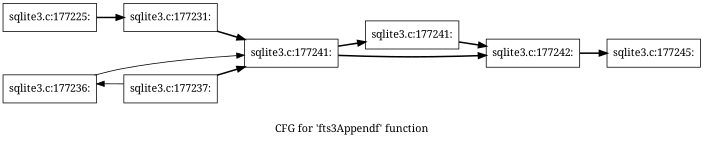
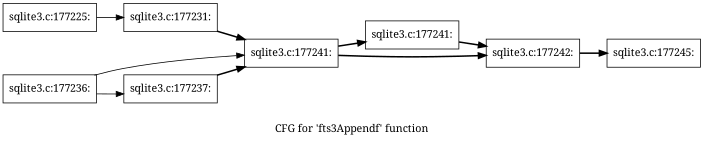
  digraph {
    fontname="Noto Serif"
    label="CFG for 'fts3Appendf' function"
    rankdir=LR
    node [fontname="Noto Serif" shape=record]
    edge [fontname="Noto Serif" style=bold]
    n1 [label="{sqlite3.c:177225:}"]
    n2 [label="{sqlite3.c:177231:}"]
    n3 [label="{sqlite3.c:177241:}"]
    n4 [label="{sqlite3.c:177245:}"]
    n5 [label="{sqlite3.c:177236:}"]
    n6 [label="{sqlite3.c:177237:}"]
    n7 [label="{sqlite3.c:177241:}"]
    n8 [label="{sqlite3.c:177242:}"]
-   n1 -> n2
+   n1 -> n2 [style=solid]
    n2 -> n3
    n3 -> n7
    n3 -> n8
    n5 -> n3 [style=solid]
-   n6 -> n5 [style=solid]
+   n5 -> n6 [style=solid]
    n6 -> n3
    n7 -> n8
    n8 -> n4
  }
